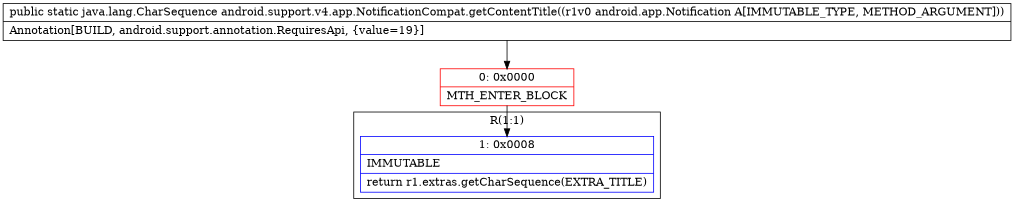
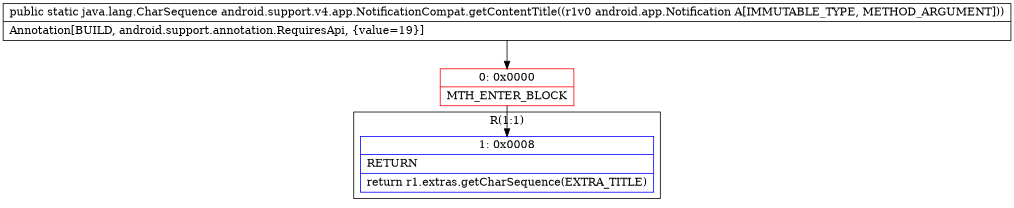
  digraph {
    node [shape=record]
-   n1 [color=blue label="{1\:\ 0x0008|IMMUTABLE\l|return r1.extras.getCharSequence(EXTRA_TITLE)\l}"]
+   n1 [color=blue label="{1\:\ 0x0008|RETURN\l|return r1.extras.getCharSequence(EXTRA_TITLE)\l}"]
    n2 [color=red label="{0\:\ 0x0000|MTH_ENTER_BLOCK\l}"]
    n3 [label="{public static java.lang.CharSequence android.support.v4.app.NotificationCompat.getContentTitle((r1v0 android.app.Notification A[IMMUTABLE_TYPE, METHOD_ARGUMENT]))  | Annotation[BUILD, android.support.annotation.RequiresApi, \{value=19\}]\l}"]
    subgraph cluster_1 {
      label="R(1:1)"
      n1
    }
    n2 -> n1
    n3 -> n2
  }
